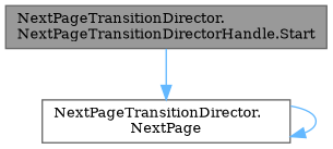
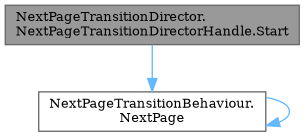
  digraph {
    rankdir=TB
    fontname="DejaVu Serif"
    node [fontname="DejaVu Serif" fontsize=10 shape=box style=filled]
    edge [color=steelblue1 fontname="DejaVu Serif" fontsize=10 labelfontname=Helvetica labelfontsize=10 style=solid]
    n1 [color=gray40 fillcolor=grey60 fontcolor=black height=0.2 label="NextPageTransitionDirector.\lNextPageTransitionDirectorHandle.Start" width=0.4]
-   n2 [color=grey40 fillcolor=white height=0.2 label="NextPageTransitionDirector.\lNextPage" width=0.4]
+   n2 [color=grey40 fillcolor=white height=0.2 label="NextPageTransitionBehaviour.\lNextPage" width=0.4]
    n1 -> n2
    n2 -> n2
  }
